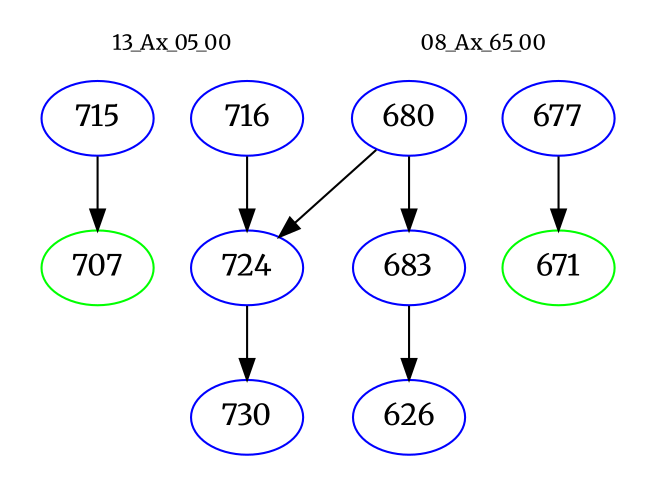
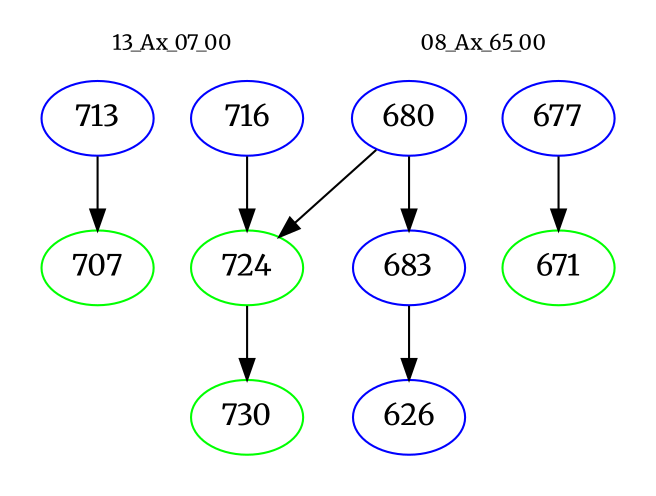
  digraph {
    fontname=Merriweather
    node [color=blue fontname=Merriweather]
    edge [color=black fontname=Merriweather]
    n1 [label=716]
-   n2 [label=715]
-   n3 [label=724]
+   n2 [label=713]
+   n3 [color=green label=724]
    n4 [color=green label=707]
-   n5 [label=730]
+   n5 [color=green label=730]
    n6 [label=680]
    n7 [label=677]
    n8 [label=683]
    n9 [color=green label=671]
    n10 [label=626]
    subgraph cluster_1 {
      color=white
      fontsize=10
-     label="13_Ax_05_00"
+     label="13_Ax_07_00"
      n1
      n2
      n3
      n4
      n5
    }
    subgraph cluster_2 {
      color=white
      fontsize=10
      label="08_Ax_65_00"
      n6
      n7
      n8
      n9
      n10
    }
    n1 -> n3
    n2 -> n4
    n3 -> n5
    n6 -> n3
    n6 -> n8
    n7 -> n9
    n8 -> n10
  }
